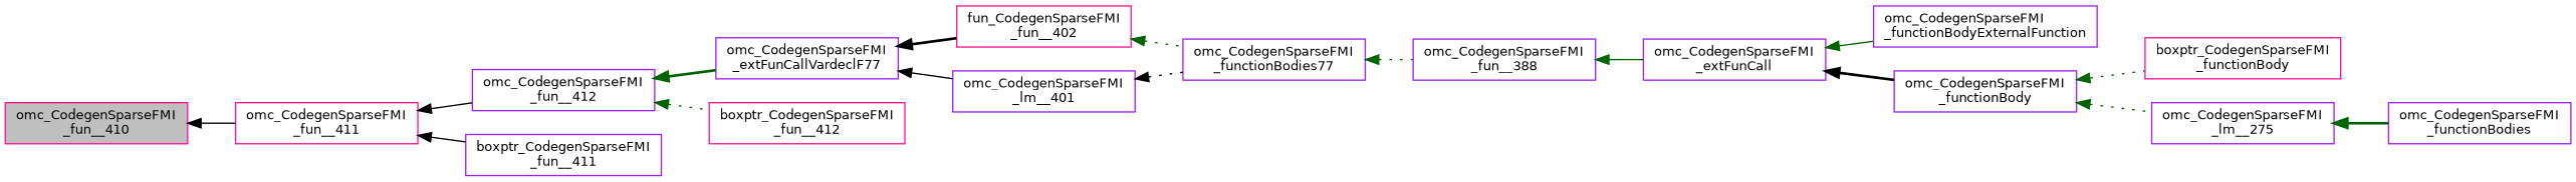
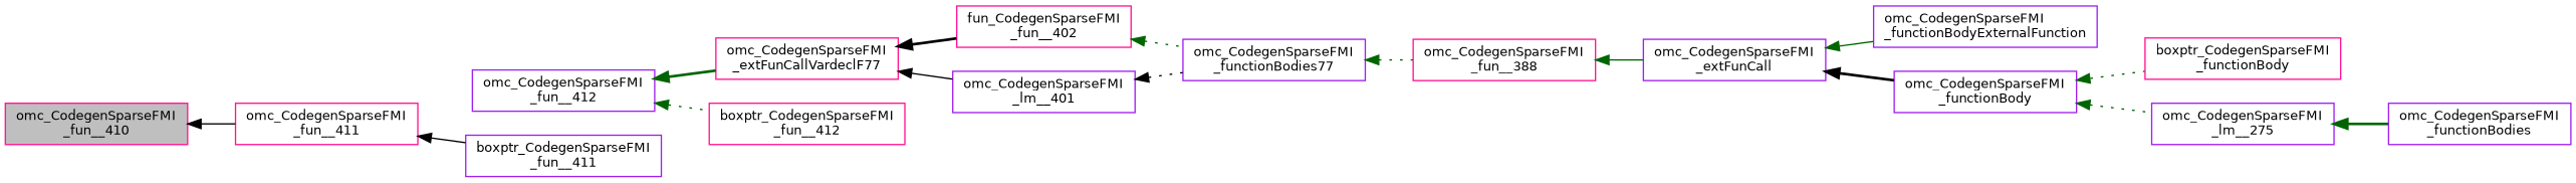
  digraph {
    rankdir=LR
    node [color=purple fillcolor=white fontname=Helvetica fontsize=10 shape=record style=filled]
    edge [color=darkgreen dir=back fontname=Helvetica fontsize=10 labelfontname=Helvetica labelfontsize=10 style=solid]
    n1 [color=deeppink fillcolor=grey75 fontcolor=black height=0.2 label="omc_CodegenSparseFMI\l_fun__410" width=0.4]
    n2 [color=deeppink height=0.2 label="omc_CodegenSparseFMI\l_fun__411" width=0.4]
    n3 [height=0.2 label="omc_CodegenSparseFMI\l_fun__412" width=0.4]
    n4 [height=0.2 label="boxptr_CodegenSparseFMI\l_fun__411" width=0.4]
-   n5 [height=0.2 label="omc_CodegenSparseFMI\l_extFunCallVardeclF77" width=0.4]
+   n5 [color=deeppink height=0.2 label="omc_CodegenSparseFMI\l_extFunCallVardeclF77" width=0.4]
    n6 [color=deeppink height=0.2 label="boxptr_CodegenSparseFMI\l_fun__412" width=0.4]
    n7 [color=deeppink height=0.2 label="fun_CodegenSparseFMI\l_fun__402" width=0.4]
    n8 [height=0.2 label="omc_CodegenSparseFMI\l_lm__401" width=0.4]
    n9 [height=0.2 label="omc_CodegenSparseFMI\l_functionBodies77" width=0.4]
-   n10 [height=0.2 label="omc_CodegenSparseFMI\l_fun__388" width=0.4]
+   n10 [color=deeppink height=0.2 label="omc_CodegenSparseFMI\l_fun__388" width=0.4]
    n11 [height=0.2 label="omc_CodegenSparseFMI\l_extFunCall" width=0.4]
    n12 [height=0.2 label="omc_CodegenSparseFMI\l_functionBodyExternalFunction" width=0.4]
    n13 [height=0.2 label="omc_CodegenSparseFMI\l_functionBody" width=0.4]
    n14 [color=deeppink height=0.2 label="boxptr_CodegenSparseFMI\l_functionBody" width=0.4]
    n15 [height=0.2 label="omc_CodegenSparseFMI\l_lm__275" width=0.4]
    n16 [height=0.2 label="omc_CodegenSparseFMI\l_functionBodies" width=0.4]
    n1 -> n2 [color=black]
-   n2 -> n3 [color=black]
    n2 -> n4 [color=black]
    n3 -> n5 [style=bold]
    n3 -> n6 [style=dotted]
    n5 -> n7 [color=black style=bold]
    n5 -> n8 [color=black]
    n7 -> n9 [style=dotted]
    n8 -> n9 [color=black style=dotted]
    n9 -> n10 [style=dotted]
    n10 -> n11
    n11 -> n12
    n11 -> n13 [color=black style=bold]
    n13 -> n14 [style=dotted]
    n13 -> n15 [style=dotted]
    n15 -> n16 [style=bold]
  }
